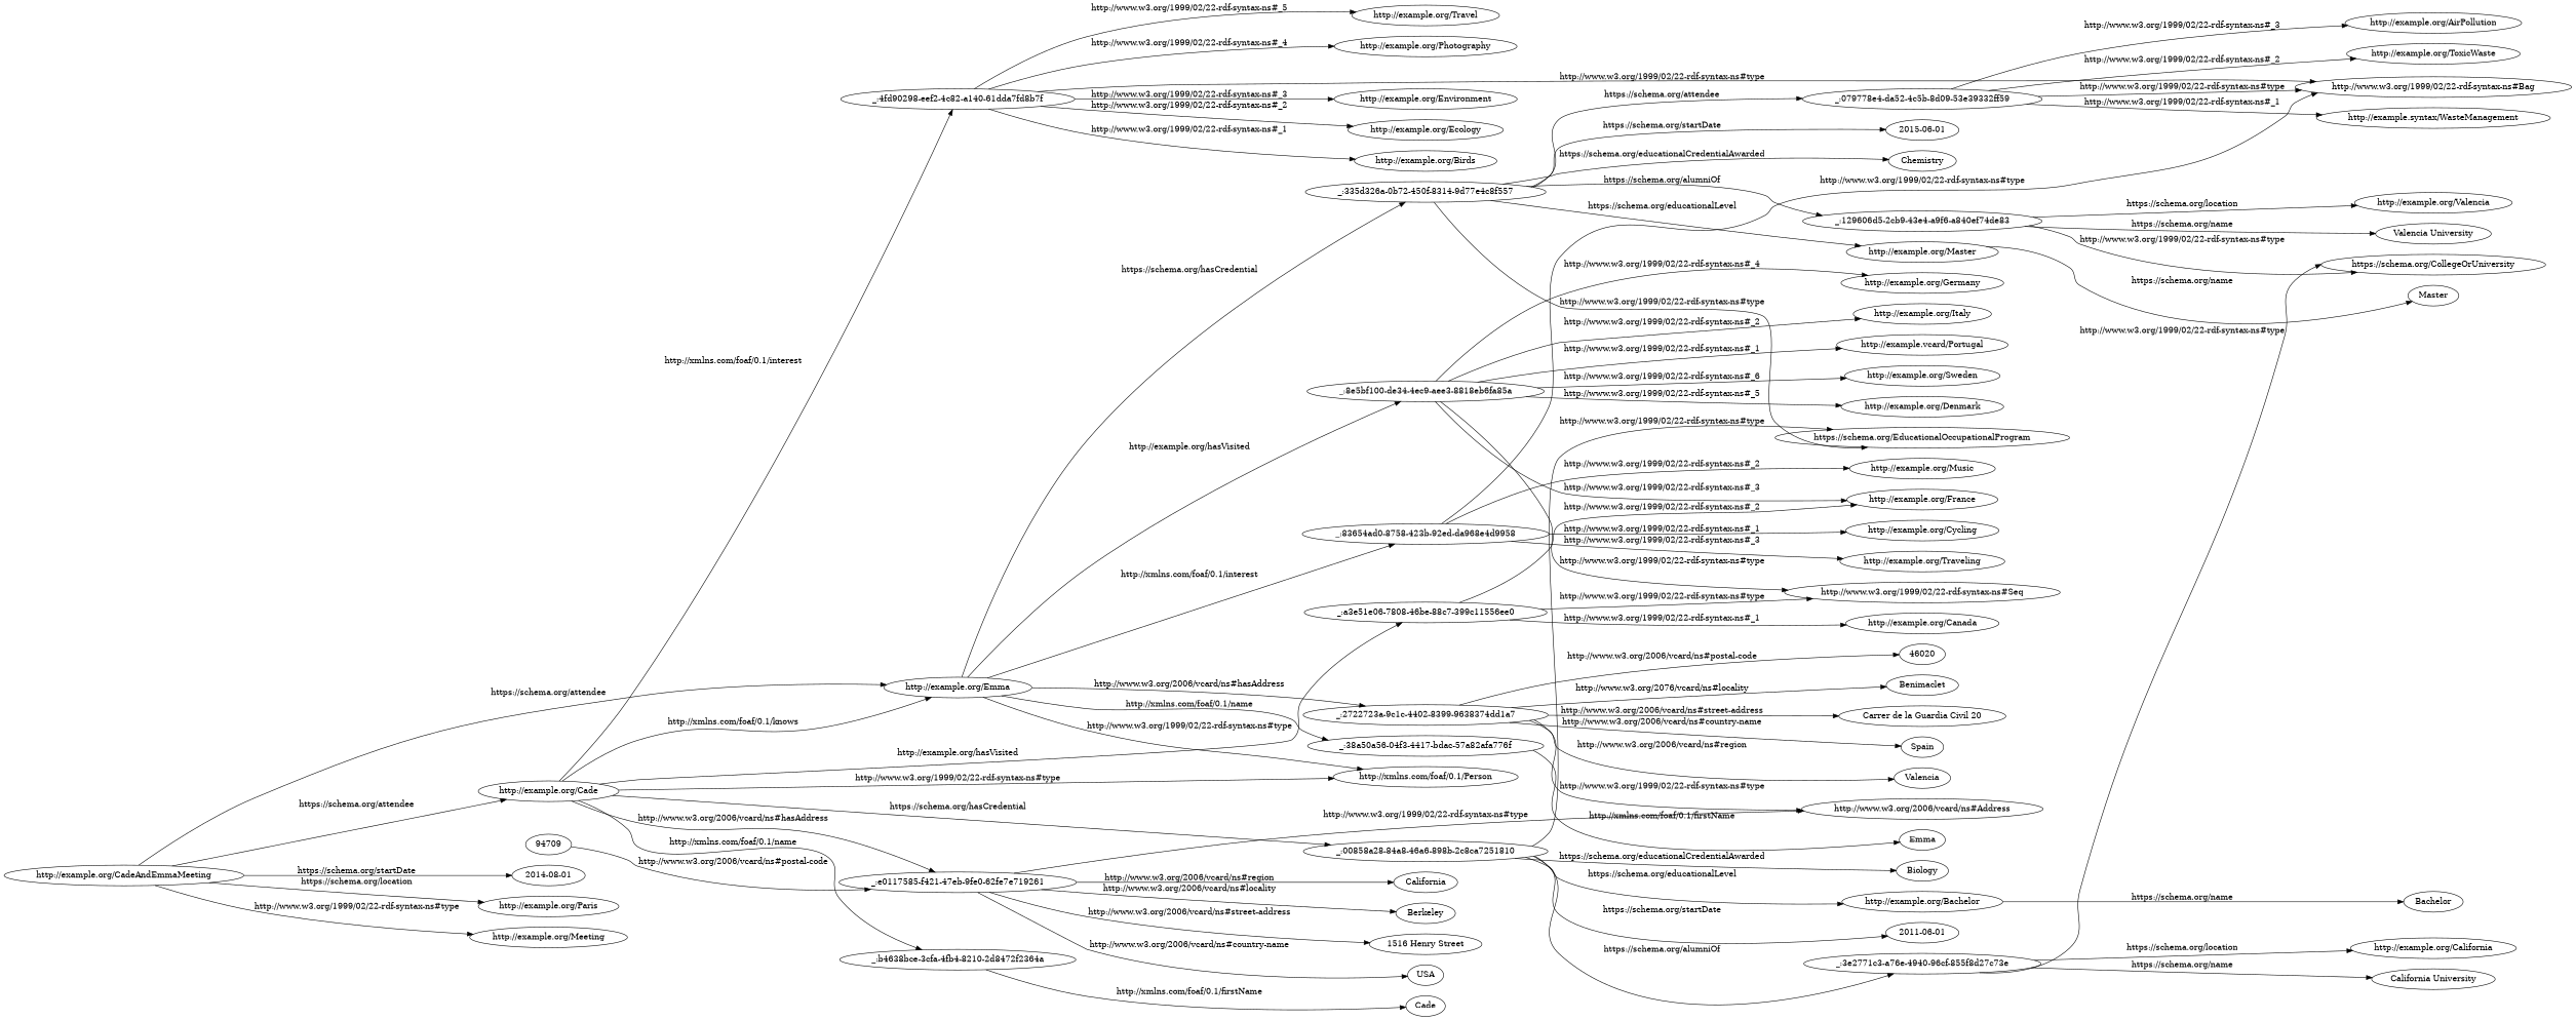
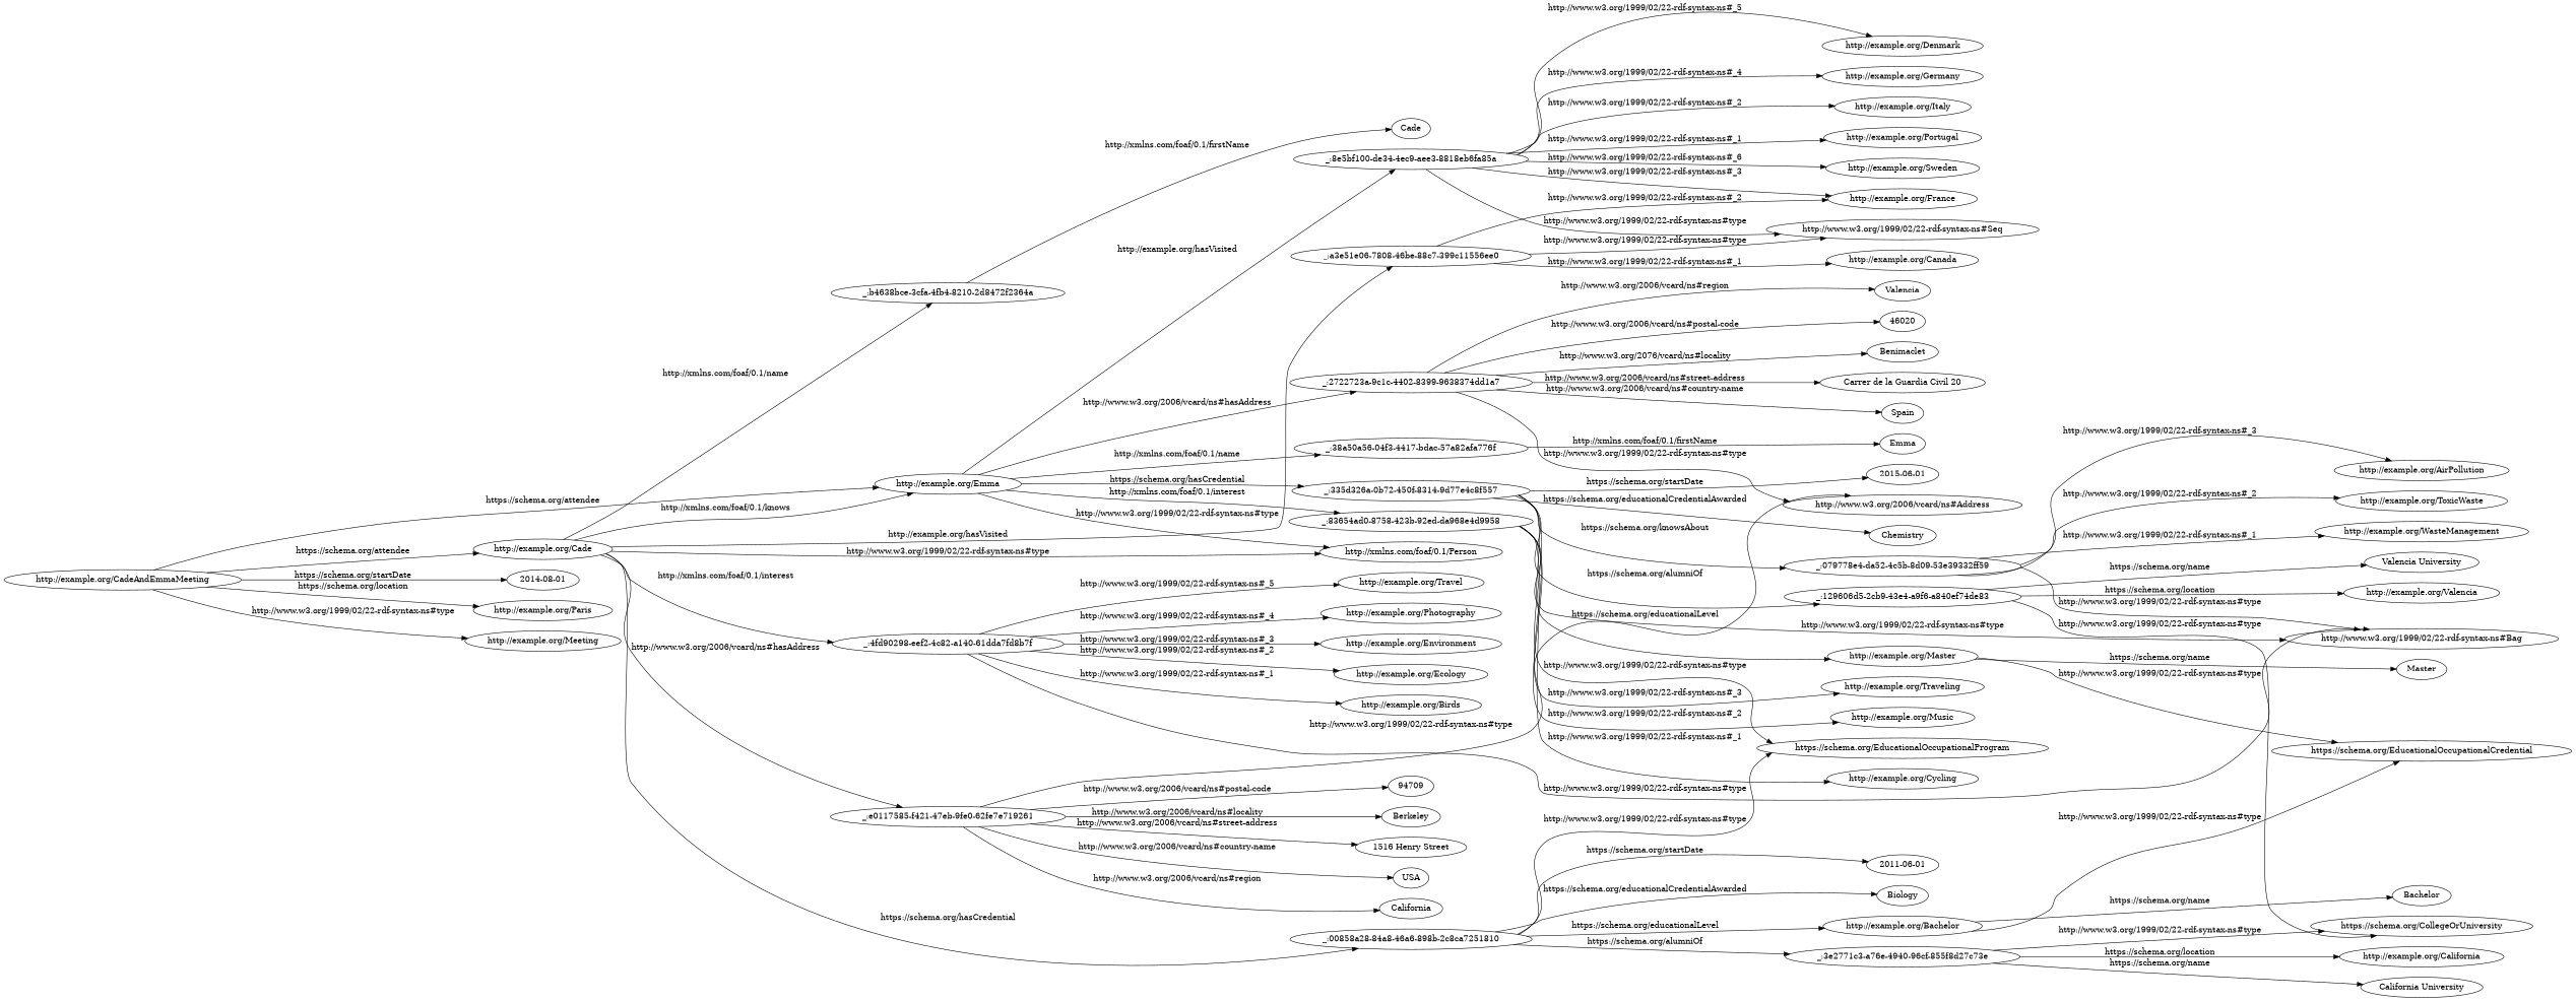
  digraph {
    rankdir=LR
    "_:b4638bce-3cfa-4fb4-8210-2d8472f2364a"
    Cade
    "_:079778e4-da52-4c5b-8d09-53e39332ff59"
    "http://example.org/AirPollution"
    "http://example.org/ToxicWaste"
-   "http://example.org/WasteManagement" [label="http://example.syntax/WasteManagement"]
+   "http://example.org/WasteManagement"
    "http://www.w3.org/1999/02/22-rdf-syntax-ns#Bag"
    "_:4fd90298-eef2-4c82-a140-61dda7fd8b7f"
    "http://example.org/Travel"
    "http://example.org/Photography"
    "http://example.org/Environment"
    "http://example.org/Ecology"
    "http://example.org/Birds"
    "_:3e2771c3-a76e-4940-96cf-855f8d27c73e"
    "http://example.org/California"
    "California University"
    "https://schema.org/CollegeOrUniversity"
    "http://example.org/Emma"
    "_:8e5bf100-de34-4ec9-aee3-8818eb6fa85a"
    "_:83654ad0-8758-423b-92ed-da968e4d9958"
    "_:335d326a-0b72-450f-8314-9d77e4c8f557"
    "_:2722723a-9c1c-4402-8399-9638374dd1a7"
    n23 [label="_:38a50a56-04f3-4417-bdac-57a82afa776f"]
    "http://xmlns.com/foaf/0.1/Person"
    "http://example.org/Sweden"
    "http://example.org/Denmark"
    "http://example.org/Germany"
    "http://example.org/France"
    "http://example.org/Italy"
-   "http://example.org/Portugal" [label="http://example.vcard/Portugal"]
+   "http://example.org/Portugal"
    "http://www.w3.org/1999/02/22-rdf-syntax-ns#Seq"
    "http://example.org/Traveling"
    "http://example.org/Music"
    "http://example.org/Cycling"
    "https://schema.org/EducationalOccupationalProgram"
    "_:129606d5-2cb9-43e4-a9f6-a840ef74de83"
    "2015-06-01"
    "http://example.org/Master"
    Chemistry
    "http://www.w3.org/2006/vcard/ns#Address"
    Spain
    Valencia
    46020
    Benimaclet
    "Carrer de la Guardia Civil 20"
    Emma
    "http://example.org/Valencia"
    "Valencia University"
+   "https://schema.org/EducationalOccupationalCredential"
    Master
    "http://example.org/Bachelor"
    Bachelor
    "_:e0117585-f421-47eb-9fe0-62fe7e719261"
    USA
    California
    94709
    Berkeley
    "1516 Henry Street"
    "_:00858a28-84a8-46a6-898b-2c8ca7251810"
    "2011-06-01"
    Biology
    "http://example.org/CadeAndEmmaMeeting"
    "http://example.org/Cade"
    "2014-08-01"
    "http://example.org/Paris"
    "http://example.org/Meeting"
    "_:a3e51e06-7808-46be-88c7-399c11556ee0"
    "http://example.org/Canada"
    "_:b4638bce-3cfa-4fb4-8210-2d8472f2364a" -> Cade [label="http://xmlns.com/foaf/0.1/firstName"]
    "_:079778e4-da52-4c5b-8d09-53e39332ff59" -> "http://example.org/AirPollution" [label="http://www.w3.org/1999/02/22-rdf-syntax-ns#_3"]
    "_:079778e4-da52-4c5b-8d09-53e39332ff59" -> "http://example.org/ToxicWaste" [label="http://www.w3.org/1999/02/22-rdf-syntax-ns#_2"]
    "_:079778e4-da52-4c5b-8d09-53e39332ff59" -> "http://example.org/WasteManagement" [label="http://www.w3.org/1999/02/22-rdf-syntax-ns#_1"]
    "_:079778e4-da52-4c5b-8d09-53e39332ff59" -> "http://www.w3.org/1999/02/22-rdf-syntax-ns#Bag" [label="http://www.w3.org/1999/02/22-rdf-syntax-ns#type"]
    "_:4fd90298-eef2-4c82-a140-61dda7fd8b7f" -> "http://www.w3.org/1999/02/22-rdf-syntax-ns#Bag" [label="http://www.w3.org/1999/02/22-rdf-syntax-ns#type"]
    "_:4fd90298-eef2-4c82-a140-61dda7fd8b7f" -> "http://example.org/Travel" [label="http://www.w3.org/1999/02/22-rdf-syntax-ns#_5"]
    "_:4fd90298-eef2-4c82-a140-61dda7fd8b7f" -> "http://example.org/Photography" [label="http://www.w3.org/1999/02/22-rdf-syntax-ns#_4"]
    "_:4fd90298-eef2-4c82-a140-61dda7fd8b7f" -> "http://example.org/Environment" [label="http://www.w3.org/1999/02/22-rdf-syntax-ns#_3"]
    "_:4fd90298-eef2-4c82-a140-61dda7fd8b7f" -> "http://example.org/Ecology" [label="http://www.w3.org/1999/02/22-rdf-syntax-ns#_2"]
    "_:4fd90298-eef2-4c82-a140-61dda7fd8b7f" -> "http://example.org/Birds" [label="http://www.w3.org/1999/02/22-rdf-syntax-ns#_1"]
    "_:3e2771c3-a76e-4940-96cf-855f8d27c73e" -> "http://example.org/California" [label="https://schema.org/location"]
    "_:3e2771c3-a76e-4940-96cf-855f8d27c73e" -> "California University" [label="https://schema.org/name"]
    "_:3e2771c3-a76e-4940-96cf-855f8d27c73e" -> "https://schema.org/CollegeOrUniversity" [label="http://www.w3.org/1999/02/22-rdf-syntax-ns#type"]
    "http://example.org/Emma" -> "_:8e5bf100-de34-4ec9-aee3-8818eb6fa85a" [label="http://example.org/hasVisited"]
    "http://example.org/Emma" -> "_:83654ad0-8758-423b-92ed-da968e4d9958" [label="http://xmlns.com/foaf/0.1/interest"]
    "http://example.org/Emma" -> "_:335d326a-0b72-450f-8314-9d77e4c8f557" [label="https://schema.org/hasCredential"]
    "http://example.org/Emma" -> "_:2722723a-9c1c-4402-8399-9638374dd1a7" [label="http://www.w3.org/2006/vcard/ns#hasAddress"]
    "http://example.org/Emma" -> n23 [label="http://xmlns.com/foaf/0.1/name"]
    "http://example.org/Emma" -> "http://xmlns.com/foaf/0.1/Person" [label="http://www.w3.org/1999/02/22-rdf-syntax-ns#type"]
    "_:8e5bf100-de34-4ec9-aee3-8818eb6fa85a" -> "http://example.org/Sweden" [label="http://www.w3.org/1999/02/22-rdf-syntax-ns#_6"]
    "_:8e5bf100-de34-4ec9-aee3-8818eb6fa85a" -> "http://example.org/Denmark" [label="http://www.w3.org/1999/02/22-rdf-syntax-ns#_5"]
    "_:8e5bf100-de34-4ec9-aee3-8818eb6fa85a" -> "http://example.org/Germany" [label="http://www.w3.org/1999/02/22-rdf-syntax-ns#_4"]
    "_:8e5bf100-de34-4ec9-aee3-8818eb6fa85a" -> "http://example.org/France" [label="http://www.w3.org/1999/02/22-rdf-syntax-ns#_3"]
    "_:8e5bf100-de34-4ec9-aee3-8818eb6fa85a" -> "http://example.org/Italy" [label="http://www.w3.org/1999/02/22-rdf-syntax-ns#_2"]
    "_:8e5bf100-de34-4ec9-aee3-8818eb6fa85a" -> "http://example.org/Portugal" [label="http://www.w3.org/1999/02/22-rdf-syntax-ns#_1"]
    "_:8e5bf100-de34-4ec9-aee3-8818eb6fa85a" -> "http://www.w3.org/1999/02/22-rdf-syntax-ns#Seq" [label="http://www.w3.org/1999/02/22-rdf-syntax-ns#type"]
    "_:83654ad0-8758-423b-92ed-da968e4d9958" -> "http://www.w3.org/1999/02/22-rdf-syntax-ns#Bag" [label="http://www.w3.org/1999/02/22-rdf-syntax-ns#type"]
    "_:83654ad0-8758-423b-92ed-da968e4d9958" -> "http://example.org/Traveling" [label="http://www.w3.org/1999/02/22-rdf-syntax-ns#_3"]
    "_:83654ad0-8758-423b-92ed-da968e4d9958" -> "http://example.org/Music" [label="http://www.w3.org/1999/02/22-rdf-syntax-ns#_2"]
    "_:83654ad0-8758-423b-92ed-da968e4d9958" -> "http://example.org/Cycling" [label="http://www.w3.org/1999/02/22-rdf-syntax-ns#_1"]
-   "_:335d326a-0b72-450f-8314-9d77e4c8f557" -> "_:079778e4-da52-4c5b-8d09-53e39332ff59" [label="https://schema.org/attendee"]
+   "_:335d326a-0b72-450f-8314-9d77e4c8f557" -> "_:079778e4-da52-4c5b-8d09-53e39332ff59" [label="https://schema.org/knowsAbout"]
    "_:335d326a-0b72-450f-8314-9d77e4c8f557" -> "https://schema.org/EducationalOccupationalProgram" [label="http://www.w3.org/1999/02/22-rdf-syntax-ns#type"]
    "_:335d326a-0b72-450f-8314-9d77e4c8f557" -> "_:129606d5-2cb9-43e4-a9f6-a840ef74de83" [label="https://schema.org/alumniOf"]
    "_:335d326a-0b72-450f-8314-9d77e4c8f557" -> "2015-06-01" [label="https://schema.org/startDate"]
    "_:335d326a-0b72-450f-8314-9d77e4c8f557" -> "http://example.org/Master" [label="https://schema.org/educationalLevel"]
    "_:335d326a-0b72-450f-8314-9d77e4c8f557" -> Chemistry [label="https://schema.org/educationalCredentialAwarded"]
    "_:2722723a-9c1c-4402-8399-9638374dd1a7" -> "http://www.w3.org/2006/vcard/ns#Address" [label="http://www.w3.org/1999/02/22-rdf-syntax-ns#type"]
    "_:2722723a-9c1c-4402-8399-9638374dd1a7" -> Spain [label="http://www.w3.org/2006/vcard/ns#country-name"]
    "_:2722723a-9c1c-4402-8399-9638374dd1a7" -> Valencia [label="http://www.w3.org/2006/vcard/ns#region"]
    "_:2722723a-9c1c-4402-8399-9638374dd1a7" -> 46020 [label="http://www.w3.org/2006/vcard/ns#postal-code"]
    "_:2722723a-9c1c-4402-8399-9638374dd1a7" -> Benimaclet [label="http://www.w3.org/2076/vcard/ns#locality"]
    "_:2722723a-9c1c-4402-8399-9638374dd1a7" -> "Carrer de la Guardia Civil 20" [label="http://www.w3.org/2006/vcard/ns#street-address"]
    n23 -> Emma [label="http://xmlns.com/foaf/0.1/firstName"]
    "_:129606d5-2cb9-43e4-a9f6-a840ef74de83" -> "https://schema.org/CollegeOrUniversity" [label="http://www.w3.org/1999/02/22-rdf-syntax-ns#type"]
    "_:129606d5-2cb9-43e4-a9f6-a840ef74de83" -> "http://example.org/Valencia" [label="https://schema.org/location"]
    "_:129606d5-2cb9-43e4-a9f6-a840ef74de83" -> "Valencia University" [label="https://schema.org/name"]
+   "http://example.org/Master" -> "https://schema.org/EducationalOccupationalCredential" [label="http://www.w3.org/1999/02/22-rdf-syntax-ns#type"]
    "http://example.org/Master" -> Master [label="https://schema.org/name"]
+   "http://example.org/Bachelor" -> "https://schema.org/EducationalOccupationalCredential" [label="http://www.w3.org/1999/02/22-rdf-syntax-ns#type"]
    "http://example.org/Bachelor" -> Bachelor [label="https://schema.org/name"]
    "_:e0117585-f421-47eb-9fe0-62fe7e719261" -> "http://www.w3.org/2006/vcard/ns#Address" [label="http://www.w3.org/1999/02/22-rdf-syntax-ns#type"]
    "_:e0117585-f421-47eb-9fe0-62fe7e719261" -> USA [label="http://www.w3.org/2006/vcard/ns#country-name"]
    "_:e0117585-f421-47eb-9fe0-62fe7e719261" -> California [label="http://www.w3.org/2006/vcard/ns#region"]
-   94709 -> "_:e0117585-f421-47eb-9fe0-62fe7e719261" [label="http://www.w3.org/2006/vcard/ns#postal-code"]
+   "_:e0117585-f421-47eb-9fe0-62fe7e719261" -> 94709 [label="http://www.w3.org/2006/vcard/ns#postal-code"]
    "_:e0117585-f421-47eb-9fe0-62fe7e719261" -> Berkeley [label="http://www.w3.org/2006/vcard/ns#locality"]
    "_:e0117585-f421-47eb-9fe0-62fe7e719261" -> "1516 Henry Street" [label="http://www.w3.org/2006/vcard/ns#street-address"]
    "_:00858a28-84a8-46a6-898b-2c8ca7251810" -> "_:3e2771c3-a76e-4940-96cf-855f8d27c73e" [label="https://schema.org/alumniOf"]
    "_:00858a28-84a8-46a6-898b-2c8ca7251810" -> "https://schema.org/EducationalOccupationalProgram" [label="http://www.w3.org/1999/02/22-rdf-syntax-ns#type"]
    "_:00858a28-84a8-46a6-898b-2c8ca7251810" -> "http://example.org/Bachelor" [label="https://schema.org/educationalLevel"]
    "_:00858a28-84a8-46a6-898b-2c8ca7251810" -> "2011-06-01" [label="https://schema.org/startDate"]
    "_:00858a28-84a8-46a6-898b-2c8ca7251810" -> Biology [label="https://schema.org/educationalCredentialAwarded"]
    "http://example.org/CadeAndEmmaMeeting" -> "http://example.org/Emma" [label="https://schema.org/attendee"]
    "http://example.org/CadeAndEmmaMeeting" -> "http://example.org/Cade" [label="https://schema.org/attendee"]
    "http://example.org/CadeAndEmmaMeeting" -> "2014-08-01" [label="https://schema.org/startDate"]
    "http://example.org/CadeAndEmmaMeeting" -> "http://example.org/Paris" [label="https://schema.org/location"]
    "http://example.org/CadeAndEmmaMeeting" -> "http://example.org/Meeting" [label="http://www.w3.org/1999/02/22-rdf-syntax-ns#type"]
    "http://example.org/Cade" -> "_:b4638bce-3cfa-4fb4-8210-2d8472f2364a" [label="http://xmlns.com/foaf/0.1/name"]
    "http://example.org/Cade" -> "_:4fd90298-eef2-4c82-a140-61dda7fd8b7f" [label="http://xmlns.com/foaf/0.1/interest"]
    "http://example.org/Cade" -> "http://example.org/Emma" [label="http://xmlns.com/foaf/0.1/knows"]
    "http://example.org/Cade" -> "http://xmlns.com/foaf/0.1/Person" [label="http://www.w3.org/1999/02/22-rdf-syntax-ns#type"]
    "http://example.org/Cade" -> "_:e0117585-f421-47eb-9fe0-62fe7e719261" [label="http://www.w3.org/2006/vcard/ns#hasAddress"]
    "http://example.org/Cade" -> "_:00858a28-84a8-46a6-898b-2c8ca7251810" [label="https://schema.org/hasCredential"]
    "http://example.org/Cade" -> "_:a3e51e06-7808-46be-88c7-399c11556ee0" [label="http://example.org/hasVisited"]
    "_:a3e51e06-7808-46be-88c7-399c11556ee0" -> "http://example.org/France" [label="http://www.w3.org/1999/02/22-rdf-syntax-ns#_2"]
    "_:a3e51e06-7808-46be-88c7-399c11556ee0" -> "http://www.w3.org/1999/02/22-rdf-syntax-ns#Seq" [label="http://www.w3.org/1999/02/22-rdf-syntax-ns#type"]
    "_:a3e51e06-7808-46be-88c7-399c11556ee0" -> "http://example.org/Canada" [label="http://www.w3.org/1999/02/22-rdf-syntax-ns#_1"]
  }
